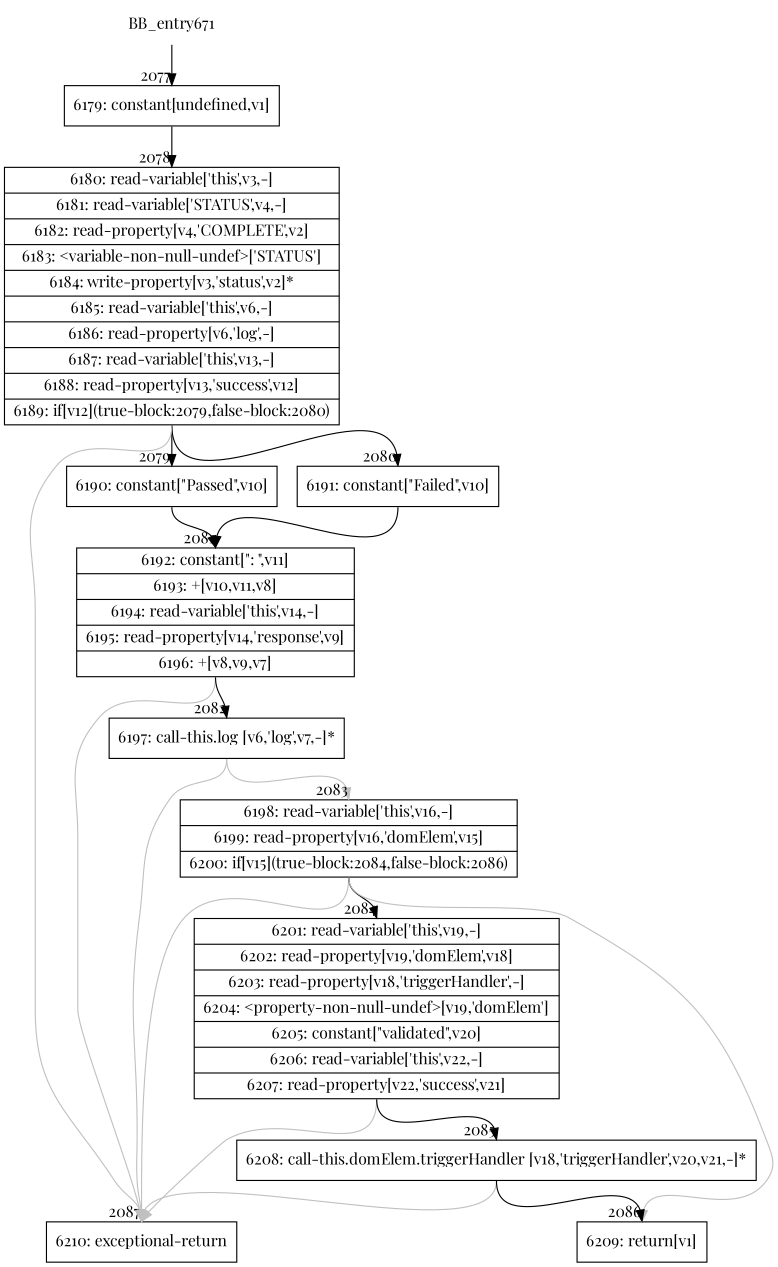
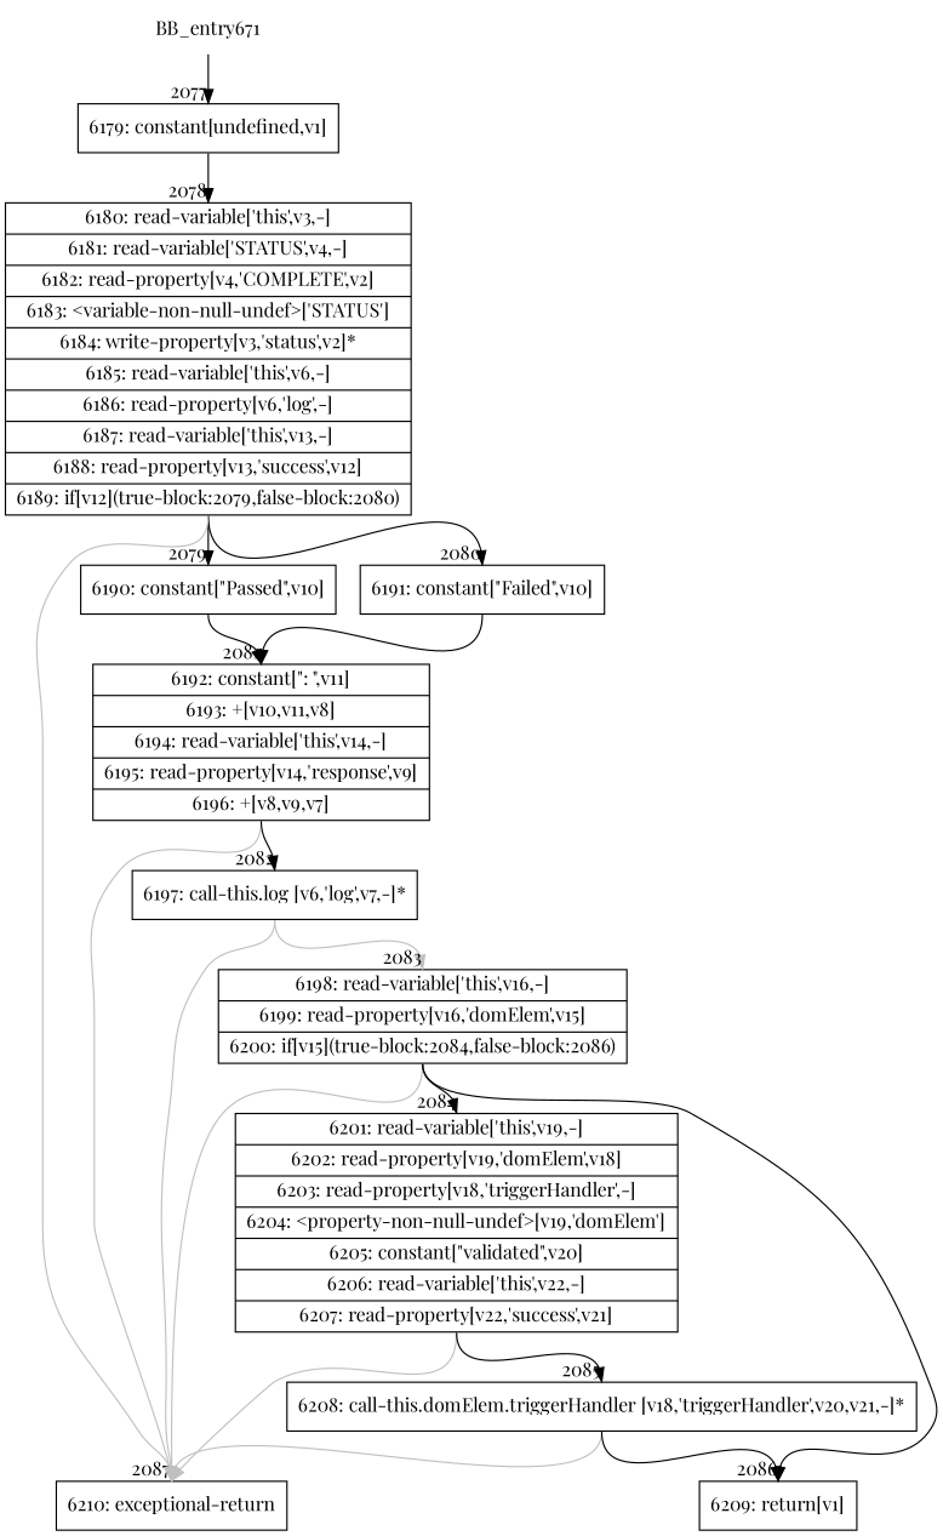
  digraph {
    fontname="Playfair Display"
    rankdir=TD
    node [fontname="Playfair Display" shape=record]
    edge [fontname="Playfair Display" headport=n tailport=s]
    n1 [label=BB_entry671 shape=none]
    n2 [label="{6179: constant[undefined,v1]}"]
    n3 [label="{6180: read-variable['this',v3,-]|6181: read-variable['STATUS',v4,-]|6182: read-property[v4,'COMPLETE',v2]|6183: \<variable-non-null-undef\>['STATUS']|6184: write-property[v3,'status',v2]*|6185: read-variable['this',v6,-]|6186: read-property[v6,'log',-]|6187: read-variable['this',v13,-]|6188: read-property[v13,'success',v12]|6189: if[v12](true-block:2079,false-block:2080)}"]
    n4 [label="{6190: constant[\"Passed\",v10]}"]
    n5 [label="{6191: constant[\"Failed\",v10]}"]
    n6 [label="{6210: exceptional-return}"]
    n7 [label="{6192: constant[\": \",v11]|6193: +[v10,v11,v8]|6194: read-variable['this',v14,-]|6195: read-property[v14,'response',v9]|6196: +[v8,v9,v7]}"]
    n8 [label="{6197: call-this.log [v6,'log',v7,-]*}"]
    n9 [label="{6198: read-variable['this',v16,-]|6199: read-property[v16,'domElem',v15]|6200: if[v15](true-block:2084,false-block:2086)}"]
    n10 [label="{6201: read-variable['this',v19,-]|6202: read-property[v19,'domElem',v18]|6203: read-property[v18,'triggerHandler',-]|6204: \<property-non-null-undef\>[v19,'domElem']|6205: constant[\"validated\",v20]|6206: read-variable['this',v22,-]|6207: read-property[v22,'success',v21]}"]
    n11 [label="{6209: return[v1]}"]
    n12 [label="{6208: call-this.domElem.triggerHandler [v18,'triggerHandler',v20,v21,-]*}"]
    n1 -> n2 [headlabel="    2077"]
    n2 -> n3 [headlabel="      2078"]
    n3 -> n4 [headlabel="      2079"]
    n3 -> n5 [headlabel="      2080"]
    n3 -> n6 [color=gray headlabel="      2087"]
    n4 -> n7 [headlabel="      2081"]
    n5 -> n7
    n7 -> n6 [color=gray]
    n7 -> n8 [headlabel="      2082"]
    n8 -> n6 [color=gray]
    n8 -> n9 [color=gray headlabel="      2083"]
    n9 -> n6 [color=gray]
    n9 -> n10 [headlabel="      2084"]
-   n9 -> n11 [headlabel="      2086" color=gray]
+   n9 -> n11 [headlabel="      2086"]
    n10 -> n6 [color=gray]
    n10 -> n12 [headlabel="      2085"]
    n12 -> n6 [color=gray]
    n12 -> n11
  }
